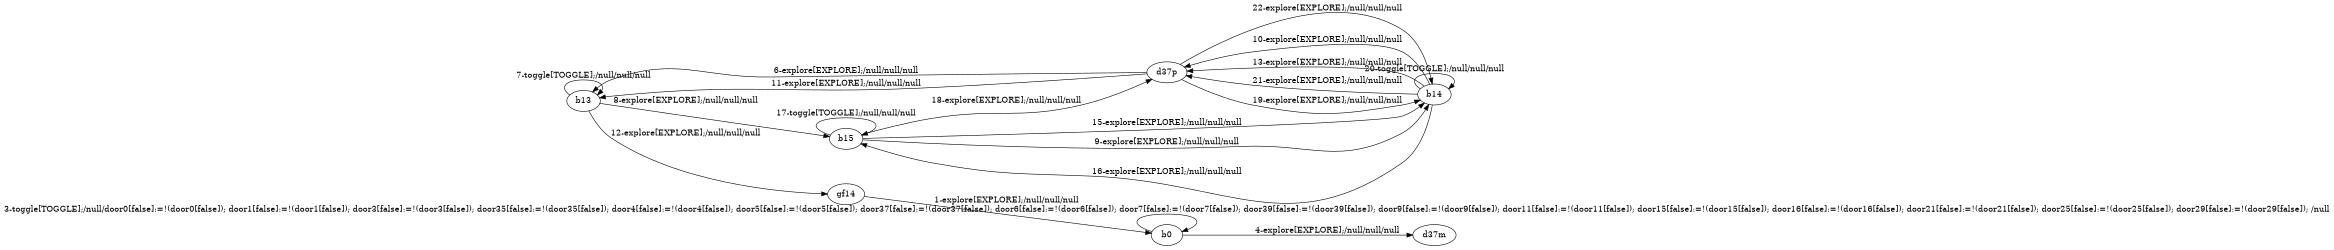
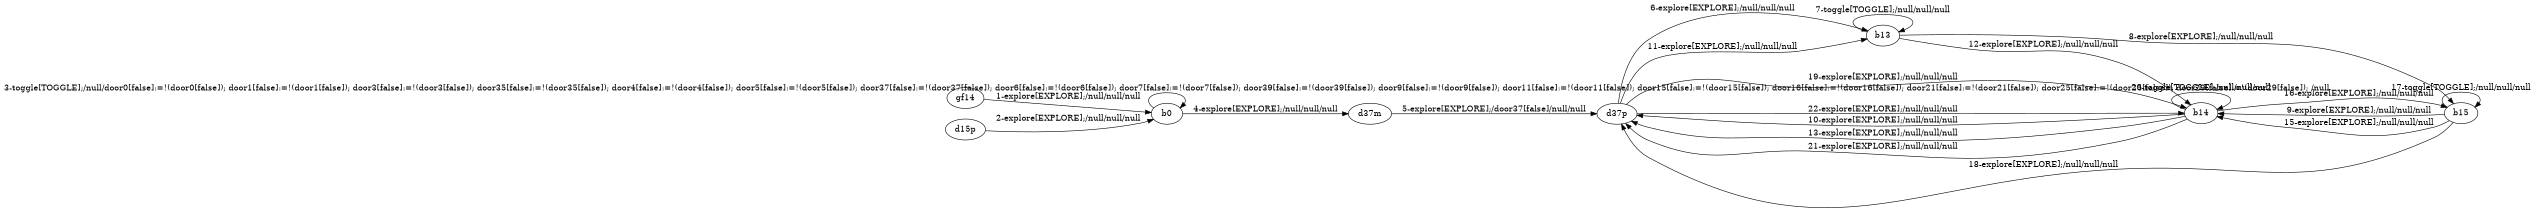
  digraph {
    rankdir=LR
    gf14
    b0
+   d15p
    d37m
    d37p
    b13
    b14
    b15
    gf14 -> b0 [label="1-explore[EXPLORE];/null/null/null"]
    b0 -> b0 [label="3-toggle[TOGGLE];/null/door0[false]:=!(door0[false]); door1[false]:=!(door1[false]); door3[false]:=!(door3[false]); door35[false]:=!(door35[false]); door4[false]:=!(door4[false]); door5[false]:=!(door5[false]); door37[false]:=!(door37[false]); door6[false]:=!(door6[false]); door7[false]:=!(door7[false]); door39[false]:=!(door39[false]); door9[false]:=!(door9[false]); door11[false]:=!(door11[false]); door15[false]:=!(door15[false]); door16[false]:=!(door16[false]); door21[false]:=!(door21[false]); door25[false]:=!(door25[false]); door29[false]:=!(door29[false]); /null"]
    b0 -> d37m [label="4-explore[EXPLORE];/null/null/null"]
+   d15p -> b0 [label="2-explore[EXPLORE];/null/null/null"]
+   d37m -> d37p [label="5-explore[EXPLORE];/door37[false]/null/null"]
    d37p -> b13 [label="6-explore[EXPLORE];/null/null/null"]
    d37p -> b13 [label="11-explore[EXPLORE];/null/null/null"]
    d37p -> b14 [label="19-explore[EXPLORE];/null/null/null"]
    d37p -> b14 [label="22-explore[EXPLORE];/null/null/null"]
    b13 -> b13 [label="7-toggle[TOGGLE];/null/null/null"]
-   b13 -> gf14 [label="12-explore[EXPLORE];/null/null/null"]
+   b13 -> b14 [label="12-explore[EXPLORE];/null/null/null"]
    b13 -> b15 [label="8-explore[EXPLORE];/null/null/null"]
    b14 -> d37p [label="10-explore[EXPLORE];/null/null/null"]
    b14 -> d37p [label="13-explore[EXPLORE];/null/null/null"]
    b14 -> d37p [label="21-explore[EXPLORE];/null/null/null"]
    b14 -> b14 [label="20-toggle[TOGGLE];/null/null/null"]
    b14 -> b15 [label="16-explore[EXPLORE];/null/null/null"]
    b15 -> d37p [label="18-explore[EXPLORE];/null/null/null"]
    b15 -> b14 [label="9-explore[EXPLORE];/null/null/null"]
    b15 -> b14 [label="15-explore[EXPLORE];/null/null/null"]
    b15 -> b15 [label="17-toggle[TOGGLE];/null/null/null"]
  }
